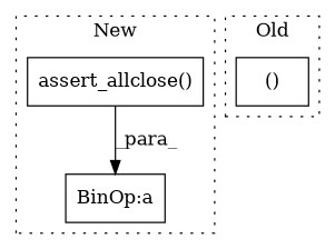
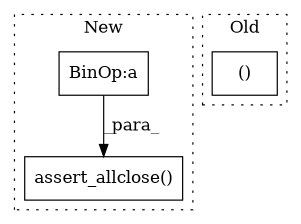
  digraph {
    node [shape=box]
    n1 [a=75 l="27,12" label="assert_allclose()" s="1842,1946"]
    n2 [a=82 l=3 label="BinOp:a" s=1940]
    n3 [a=54 l=12 label="()" s=1707]
    subgraph cluster_1 {
      label=New
      style=dotted
      n1
      n2
    }
    subgraph cluster_2 {
      label=Old
      style=dotted
      n3
    }
-   n1 -> n2 [label=_para_]
+   n2 -> n1 [label=_para_]
  }
